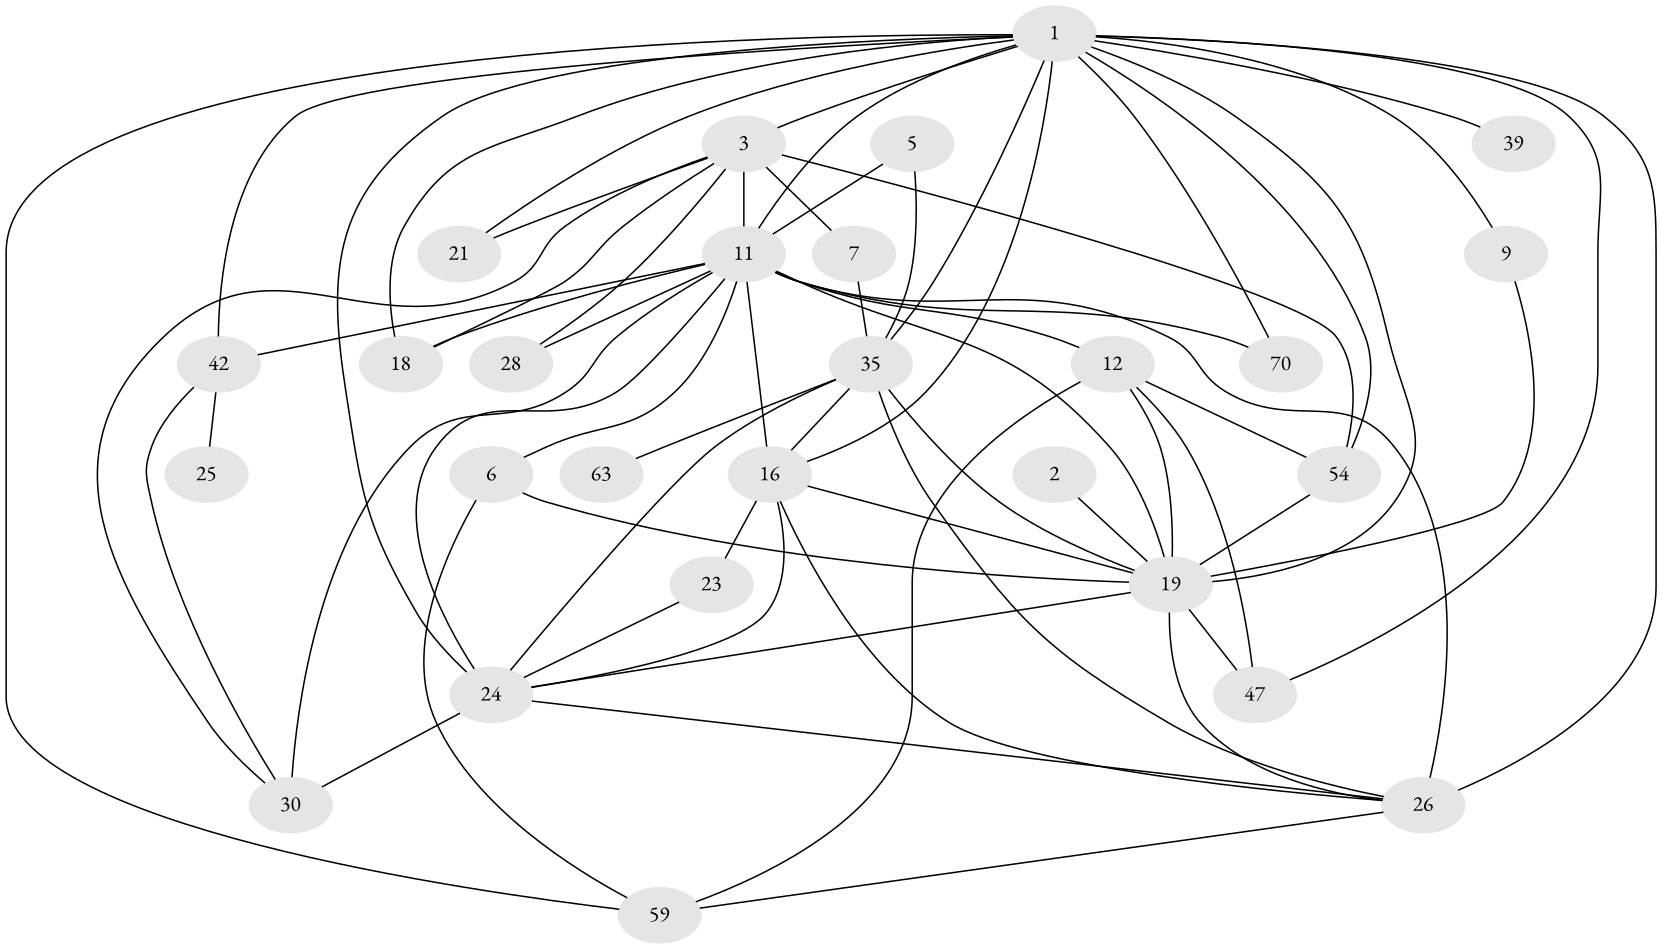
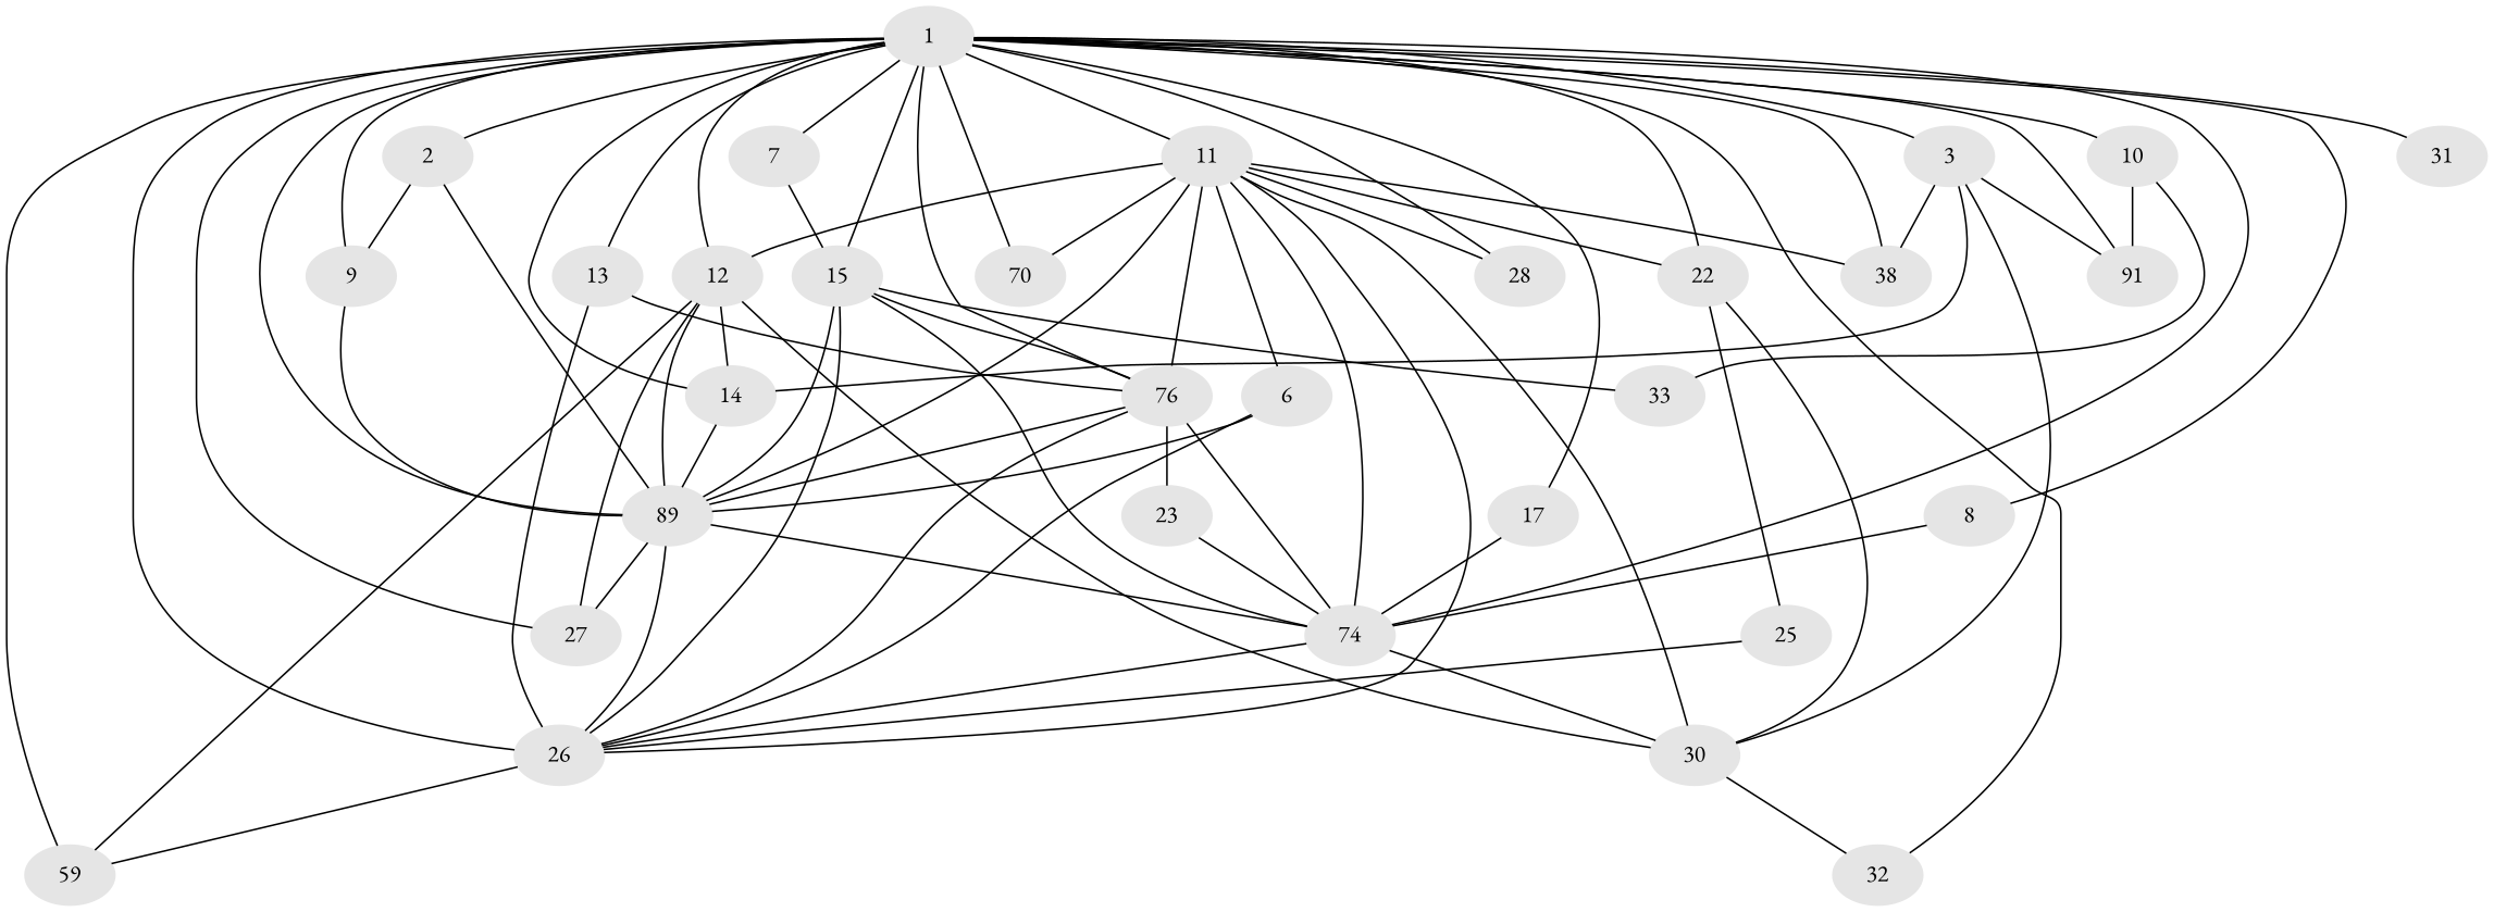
  graph {
    fontname="EB Garamond"
    node [color=gray90 fontname="EB Garamond" style=filled]
    edge [fontname="EB Garamond" weight=1.0]
    1
    2
    3
    7
+   8
    9
+   10
    11
    12
-   14 [label=54]
-   15 [label=35]
-   16
-   18
-   19
+   13
+   14
+   15
+   16 [label=76]
+   17
+   18 [label=38]
+   19 [label=89]
    n17 [label=70]
-   21
-   22 [label=42]
-   24
+   21 [label=91]
+   22
+   24 [label=74]
    26
-   27 [label=47]
+   27
    28
    n24 [label=59]
-   31 [label=39]
+   31
+   32
    30
-   33 [label=63]
+   33
    6
    23
    25
-   5
+   1 -- 2
    1 -- 3 [weight=2.0]
-   3 -- 7
+   1 -- 7
+   1 -- 8
    1 -- 9
+   1 -- 10 [weight=2.0]
    1 -- 11 [weight=5.0]
+   1 -- 12 [weight=2.0]
+   1 -- 13 [weight=2.0]
    1 -- 14
    1 -- 15 [weight=4.0]
    1 -- 16 [weight=4.0]
+   1 -- 17
    1 -- 18
    1 -- 19 [weight=4.0]
    1 -- n17
    1 -- 21
    1 -- 22
    1 -- 24 [weight=5.0]
    1 -- 26 [weight=5.0]
    1 -- 27
-   3 -- 28
+   1 -- 28
    1 -- n24
    1 -- 31 [weight=3.0]
+   1 -- 32
+   2 -- 9
    2 -- 19
-   3 -- 11
    3 -- 14
    3 -- 18
    3 -- 21
    3 -- 30
    7 -- 15
+   8 -- 24
    9 -- 19
+   10 -- 21
+   10 -- 33
    11 -- 12
    11 -- 16 [weight=2.0]
    11 -- 18 [weight=2.0]
    11 -- 19
    11 -- n17
    11 -- 22
    11 -- 24
    11 -- 26
    11 -- 28
    11 -- 30 [weight=3.0]
    11 -- 6
    12 -- 14
    12 -- 19
    12 -- 27
    12 -- n24
+   12 -- 30
+   13 -- 16
+   13 -- 26
    14 -- 19
    15 -- 16
    15 -- 19
    15 -- 24 [weight=2.0]
    15 -- 26
    15 -- 33
    16 -- 19
    16 -- 24
    16 -- 26
    16 -- 23 [weight=3.0]
+   17 -- 24
    19 -- 24
    19 -- 26
    19 -- 27
    22 -- 30
    22 -- 25
    24 -- 26
    24 -- 30
    26 -- n24
+   30 -- 32
    6 -- 19
-   6 -- n24
+   6 -- 26
    23 -- 24
-   5 -- 11
-   5 -- 15
+   25 -- 26
  }
